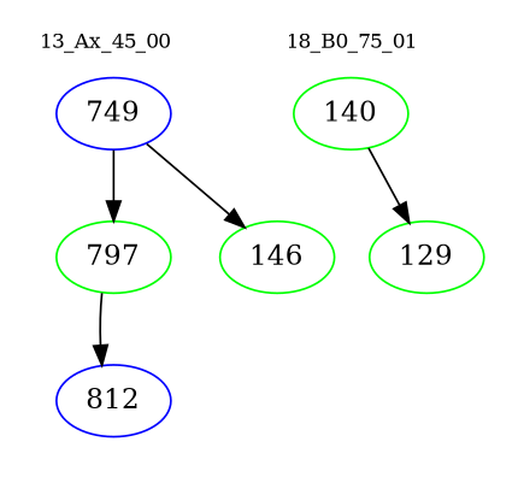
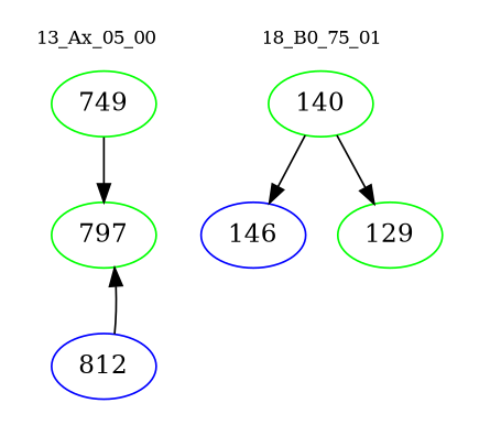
  digraph {
    node [color=green]
    edge [color=black]
    n1 [label=797]
-   n2 [color=blue label=749]
+   n2 [label=749]
    n3 [color=blue label=812]
    n4 [label=140]
    n5 [label=129]
-   n6 [label=146]
+   n6 [color=blue label=146]
    subgraph cluster_1 {
      color=white
      fontsize=10
-     label="13_Ax_45_00"
+     label="13_Ax_05_00"
      n1
      n2
      n3
    }
    subgraph cluster_2 {
      color=white
      fontsize=10
      label="18_B0_75_01"
      n4
      n5
      n6
    }
-   n1 -> n3
+   n3 -> n1
    n2 -> n1
    n4 -> n5
-   n2 -> n6
+   n4 -> n6
  }
